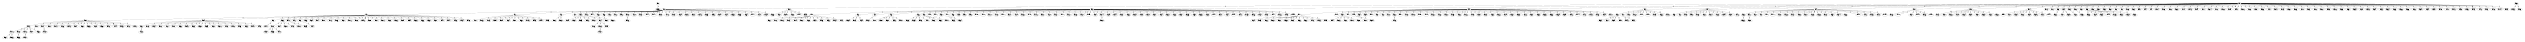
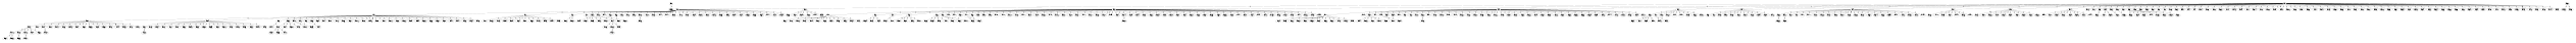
  graph {
    id_0
    id_398
    id_1
    id_2
    id_3
    id_4
    id_5
    id_7
    id_9
    id_11
    id_12
    id_14
    id_15
    id_18
    id_23
    id_24
    id_25
    id_28
    id_30
    id_32
    id_38
    id_50
    id_53
    id_62
    id_78
    id_81
    id_83
    id_85
    id_90
    id_94
    id_97
    id_104
    id_106
    id_128
    n35 [label=id_631]
    id_141
    id_145
    id_149
    id_171
    n40 [label=id_874]
    id_178
    id_188
    id_190
    id_192
    id_206
    id_226
    id_227
    id_236
    id_241
    id_242
    id_243
    id_260
    id_263
    id_270
    id_275
    id_278
    id_281
    id_298
    id_316
    id_332
    id_337
    id_339
    id_340
    id_343
    id_344
    id_345
    id_354
    id_365
    id_366
    id_368
    id_376
    id_391
    id_394
    id_397
    id_402
    id_410
    id_415
    n78 [label=id_932]
    id_436
    id_443
    id_446
    id_451
    id_460
    id_474
    id_489
    id_6
    id_8
    id_13
    id_27
    id_34
    id_43
    id_44
    id_63
    id_66
    id_67
    id_76
    id_96
    id_108
    id_120
    id_143
    id_144
    id_147
    id_150
    id_173
    id_175
    id_189
    id_203
    id_212
    id_246
    id_253
    id_296
    id_297
    id_347
    id_352
    id_358
    id_364
    id_417
    id_427
    id_439
    id_338
    id_10
    id_16
    id_21
    id_26
    id_36
    id_37
    id_40
    id_47
    id_51
    id_71
    id_86
    id_89
    id_92
    id_98
    id_100
    id_110
    id_112
    id_115
    id_117
    id_124
    id_129
    id_135
    id_140
    id_146
    id_151
    id_160
    id_164
    id_177
    id_181
    id_185
    id_187
    id_199
    id_204
    id_214
    id_229
    id_244
    id_273
    id_288
    id_289
    id_292
    id_310
    id_311
    id_314
    id_322
    id_326
    id_327
    id_335
    id_350
    id_353
    id_375
    id_411
    id_421
    id_434
    id_440
    id_442
    id_452
    id_466
    id_467
    id_473
    id_477
    id_486
    id_493
    id_499
    id_17
    id_19
    id_39
    id_41
    id_49
    id_54
    id_59
    id_79
    id_80
    id_82
    id_87
    id_88
    id_91
    id_103
    id_105
    id_109
    id_119
    id_133
    id_138
    id_152
    id_155
    id_158
    id_186
    id_195
    id_202
    id_215
    id_255
    id_268
    id_279
    id_282
    id_303
    id_313
    id_321
    id_325
    id_355
    id_356
    id_369
    id_390
    id_406
    id_414
    id_418
    id_422
    id_426
    id_429
    id_472
    id_55
    id_72
    id_73
    id_162
    id_191
    id_197
    id_198
    id_266
    id_403
    id_58
    id_61
    id_93
    id_95
    id_132
    id_182
    id_224
    id_228
    id_294
    id_370
    id_476
    id_33
    id_48
    id_60
    id_75
    id_77
    id_111
    id_130
    id_165
    id_184
    id_205
    id_221
    id_225
    id_265
    id_276
    id_331
    id_374
    id_386
+   id_399
    id_401
    id_408
    id_455
    id_457
    id_494
    id_163
    id_170
+   id_193
    id_317
    id_449
    id_463
    id_491
    id_148
    id_201
    id_238
    id_240
    id_264
    id_304
    id_307
    id_357
    id_381
    id_382
    id_99
    id_217
    id_254
    id_261
    id_319
    id_396
    id_437
    id_444
    id_361
    id_207
    id_392
    id_387
    id_235
    id_233
    id_329
    id_348
    id_479
    id_283
    id_318
    id_320
    id_373
    id_22
    id_29
    id_31
    id_35
    id_42
    id_46
    id_57
    id_65
    id_69
    id_74
    id_101
    id_113
    id_136
    id_157
    id_176
    id_180
    id_196
    id_200
    id_211
    id_218
    id_232
    id_286
    id_291
    id_299
    id_323
    id_336
    id_351
    id_371
    id_441
    id_447
    id_458
    id_464
    id_482
    id_121
    id_153
    id_169
    id_209
    id_219
    id_234
    id_271
    id_362
    id_475
    id_495
    id_497
    id_498
    id_208
    id_250
    id_20
    id_137
    id_290
    id_308
    id_404
    id_459
    id_249
    id_251
    id_295
    id_425
    id_480
    id_84
    id_222
    id_380
    id_468
    id_68
    id_118
    id_123
    id_134
    id_179
    id_287
    id_328
    id_341
    id_438
    id_456
    id_469
    id_484
    id_239
    id_248
    id_349
    id_450
    id_107
    id_220
    id_301
    id_393
    id_420
    id_305
    id_389
    id_405
    id_407
    id_213
    id_258
    id_470
    id_52
    id_435
    id_462
    id_346
    id_384
    id_280
    id_139
    id_159
    id_166
    id_230
    id_237
    n411 [label=id_552]
    id_284
    id_306
    id_367
    id_413
    id_483
    id_492
    id_194
    id_223
    id_231
    id_272
    id_302
    id_210
    id_309
    id_488
    id_334
    id_377
    id_379
    id_400
    id_445
    id_454
    id_45
    id_70
    id_114
    id_122
    id_142
    id_156
    id_245
    id_247
    id_262
    id_333
    id_342
    id_360
    id_416
    id_419
    id_453
    id_461
    id_478
    id_56
    id_125
    id_154
    id_161
    id_167
    id_172
    id_256
    id_293
    id_315
    id_330
    id_359
    id_372
    id_378
    id_423
    id_428
    id_433
    id_465
    id_490
    id_496
    id_471
    id_127
    id_274
    id_300
    id_448
    id_102
    id_395
    id_424
    id_363
    id_312
    id_116
    id_126
    id_216
    id_277
    id_388
    id_430
    id_485
    id_257
    id_385
    id_412
    id_168
    id_183
    id_409
    id_267
    id_285
    id_383
    id_481
    id_431
    id_0 -- id_398 [label=1]
    id_1 -- id_2 [label=1]
    id_1 -- id_3 [label=1]
    id_1 -- id_4 [label=1]
    id_1 -- id_5 [label=1]
    id_1 -- id_7 [label=1]
    id_1 -- id_9 [label=1]
    id_1 -- id_11 [label=1]
    id_1 -- id_12 [label=1]
    id_1 -- id_14 [label=1]
    id_1 -- id_15 [label=1]
    id_1 -- id_18 [label=1]
    id_1 -- id_23 [label=1]
    id_1 -- id_24 [label=1]
    id_1 -- id_25 [label=1]
    id_1 -- id_28 [label=1]
    id_1 -- id_30 [label=1]
    id_1 -- id_32 [label=1]
    id_1 -- id_38 [label=1]
    id_1 -- id_50 [label=1]
    id_1 -- id_53 [label=1]
    id_1 -- id_62 [label=1]
    id_1 -- id_78 [label=1]
    id_1 -- id_81 [label=1]
    id_1 -- id_83 [label=1]
    id_1 -- id_85 [label=1]
    id_1 -- id_90 [label=1]
    id_1 -- id_94 [label=1]
    id_1 -- id_97 [label=1]
    id_1 -- id_104 [label=1]
    id_1 -- id_106 [label=1]
    id_1 -- id_128 [label=1]
    id_1 -- n35 [label=1]
    id_1 -- id_141 [label=1]
    id_1 -- id_145 [label=1]
    id_1 -- id_149 [label=1]
    id_1 -- id_171 [label=1]
    id_1 -- n40 [label=1]
    id_1 -- id_178 [label=1]
    id_1 -- id_188 [label=1]
    id_1 -- id_190 [label=0]
    id_1 -- id_192 [label=1]
    id_1 -- id_206 [label=1]
    id_1 -- id_226 [label=1]
    id_1 -- id_227 [label=1]
    id_1 -- id_236 [label=1]
    id_1 -- id_241 [label=1]
    id_1 -- id_242 [label=1]
    id_1 -- id_243 [label=1]
    id_1 -- id_260 [label=1]
    id_1 -- id_263 [label=1]
    id_1 -- id_270 [label=1]
    id_1 -- id_275 [label=1]
    id_1 -- id_278 [label=1]
    id_1 -- id_281 [label=1]
    id_1 -- id_298 [label=1]
    id_1 -- id_316 [label=1]
    id_1 -- id_332 [label=1]
    id_1 -- id_337 [label=1]
    id_1 -- id_339 [label=1]
    id_1 -- id_340 [label=1]
    id_1 -- id_343 [label=1]
    id_1 -- id_344 [label=1]
    id_1 -- id_345 [label=1]
    id_1 -- id_354 [label=1]
    id_1 -- id_365 [label=1]
    id_1 -- id_366 [label=1]
    id_1 -- id_368 [label=1]
    id_1 -- id_376 [label=1]
    id_1 -- id_391 [label=1]
    id_1 -- id_394 [label=1]
    id_1 -- id_397 [label=1]
    id_1 -- id_402 [label=1]
    id_1 -- id_410 [label=1]
    id_1 -- id_415 [label=1]
    id_1 -- n78 [label=1]
    id_1 -- id_436 [label=1]
    id_1 -- id_443 [label=1]
    id_1 -- id_446 [label=5]
    id_1 -- id_451 [label=1]
    id_1 -- id_460 [label=1]
    id_1 -- id_474 [label=1]
    id_1 -- id_489 [label=1]
    id_2 -- id_6 [label=1]
    id_2 -- id_8 [label=1]
    id_2 -- id_13 [label=1]
    id_2 -- id_27 [label=1]
    id_2 -- id_34 [label=1]
    id_2 -- id_43 [label=1]
    id_2 -- id_44 [label=1]
    id_2 -- id_63 [label=1]
    id_2 -- id_66 [label=1]
    id_2 -- id_67 [label=1]
    id_2 -- id_76 [label=1]
    id_2 -- id_96 [label=1]
    id_2 -- id_108 [label=1]
    id_2 -- id_120 [label=1]
    id_2 -- id_143 [label=1]
    id_2 -- id_144 [label=1]
    id_2 -- id_147 [label=1]
    id_2 -- id_150 [label=1]
    id_2 -- id_173 [label=1]
    id_2 -- id_175 [label=1]
    id_2 -- id_189 [label=1]
    id_2 -- id_203 [label=1]
    id_2 -- id_212 [label=1]
    id_2 -- id_246 [label=1]
    id_2 -- id_253 [label=1]
    id_2 -- id_296 [label=1]
    id_2 -- id_297 [label=1]
    id_2 -- id_347 [label=1]
    id_2 -- id_352 [label=1]
    id_2 -- id_358 [label=1]
    id_2 -- id_364 [label=1]
    id_2 -- id_417 [label=1]
    id_2 -- id_427 [label=1]
    id_2 -- id_439 [label=1]
    id_2 -- id_338 [label=1]
    id_3 -- id_10 [label=1]
    id_3 -- id_16 [label=1]
    id_3 -- id_21 [label=1]
    id_3 -- id_26 [label=1]
    id_3 -- id_36 [label=1]
    id_3 -- id_37 [label=1]
    id_3 -- id_40 [label=1]
    id_3 -- id_47 [label=1]
    id_3 -- id_51 [label=1]
    id_3 -- id_71 [label=1]
    id_3 -- id_86 [label=1]
    id_3 -- id_89 [label=1]
    id_3 -- id_92 [label=1]
    id_3 -- id_98 [label=1]
    id_3 -- id_100 [label=1]
    id_3 -- id_110 [label=1]
    id_3 -- id_112 [label=1]
    id_3 -- id_115 [label=1]
    id_3 -- id_117 [label=1]
    id_3 -- id_124 [label=1]
    id_3 -- id_129 [label=1]
    id_3 -- id_135 [label=1]
    id_3 -- id_140 [label=1]
    id_3 -- id_146 [label=1]
    id_3 -- id_151 [label=1]
    id_3 -- id_160 [label=1]
    id_3 -- id_164 [label=1]
    id_3 -- id_177 [label=1]
    id_3 -- id_181 [label=1]
    id_3 -- id_185 [label=1]
    id_3 -- id_187 [label=1]
    id_3 -- id_199 [label=1]
    id_3 -- id_204 [label=1]
    id_3 -- id_214 [label=1]
    id_3 -- id_229 [label=1]
    id_3 -- id_244 [label=1]
    id_3 -- id_273 [label=1]
    id_3 -- id_288 [label=1]
    id_3 -- id_289 [label=1]
    id_3 -- id_292 [label=1]
    id_3 -- id_310 [label=1]
    id_3 -- id_311 [label=1]
    id_3 -- id_314 [label=1]
    id_3 -- id_322 [label=1]
    id_3 -- id_326 [label=1]
    id_3 -- id_327 [label=1]
    id_3 -- id_335 [label=1]
    id_3 -- id_350 [label=1]
    id_3 -- id_353 [label=1]
    id_3 -- id_375 [label=1]
    id_3 -- id_411 [label=1]
    id_3 -- id_421 [label=1]
    id_3 -- id_434 [label=1]
    id_3 -- id_440 [label=1]
    id_3 -- id_442 [label=1]
    id_3 -- id_452 [label=1]
    id_3 -- id_466 [label=1]
    id_3 -- id_467 [label=1]
    id_3 -- id_473 [label=1]
    id_3 -- id_477 [label=1]
    id_3 -- id_486 [label=1]
    id_3 -- id_493 [label=1]
    id_3 -- id_499 [label=1]
    id_4 -- id_17 [label=1]
    id_4 -- id_19 [label=1]
    id_4 -- id_39 [label=1]
    id_4 -- id_41 [label=1]
    id_4 -- id_49 [label=1]
    id_4 -- id_54 [label=1]
    id_4 -- id_59 [label=1]
    id_4 -- id_79 [label=1]
    id_4 -- id_80 [label=1]
    id_4 -- id_82 [label=1]
    id_4 -- id_87 [label=1]
    id_4 -- id_88 [label=1]
    id_4 -- id_91 [label=1]
    id_4 -- id_103 [label=1]
    id_4 -- id_105 [label=1]
    id_4 -- id_109 [label=1]
    id_4 -- id_119 [label=1]
    id_4 -- id_133 [label=1]
    id_4 -- id_138 [label=1]
    id_4 -- id_152 [label=1]
    id_4 -- id_155 [label=1]
    id_4 -- id_158 [label=1]
    id_4 -- id_186 [label=1]
    id_4 -- id_195 [label=1]
    id_4 -- id_202 [label=1]
    id_4 -- id_215 [label=1]
    id_4 -- id_255 [label=1]
    id_4 -- id_268 [label=1]
    id_4 -- id_279 [label=1]
    id_4 -- id_282 [label=1]
    id_4 -- id_303 [label=1]
    id_4 -- id_313 [label=1]
    id_4 -- id_321 [label=1]
    id_4 -- id_325 [label=1]
    id_4 -- id_355 [label=1]
    id_4 -- id_356 [label=1]
    id_4 -- id_369 [label=1]
    id_4 -- id_390 [label=1]
    id_4 -- id_406 [label=1]
    id_4 -- id_414 [label=1]
    id_4 -- id_418 [label=1]
    id_4 -- id_422 [label=1]
    id_4 -- id_426 [label=1]
    id_4 -- id_429 [label=1]
    id_4 -- id_472 [label=1]
    id_5 -- id_55 [label=1]
    id_5 -- id_72 [label=1]
    id_5 -- id_73 [label=1]
    id_5 -- id_162 [label=1]
    id_5 -- id_191 [label=1]
    id_5 -- id_197 [label=1]
    id_5 -- id_198 [label=1]
    id_5 -- id_266 [label=1]
    id_5 -- id_403 [label=0]
    id_7 -- id_58 [label=1]
    id_7 -- id_61 [label=1]
    id_7 -- id_93 [label=1]
    id_7 -- id_95 [label=1]
    id_7 -- id_132 [label=1]
    id_7 -- id_182 [label=1]
    id_7 -- id_224 [label=1]
    id_7 -- id_228 [label=1]
    id_7 -- id_294 [label=1]
    id_7 -- id_370 [label=1]
    id_7 -- id_476 [label=1]
    id_9 -- id_33 [label=1]
    id_9 -- id_48 [label=1]
    id_9 -- id_60 [label=1]
    id_9 -- id_75 [label=1]
    id_9 -- id_77 [label=1]
    id_9 -- id_111 [label=1]
    id_9 -- id_130 [label=1]
    id_9 -- id_165 [label=1]
    id_9 -- id_184 [label=1]
    id_9 -- id_205 [label=1]
    id_9 -- id_221 [label=1]
    id_9 -- id_225 [label=9]
    id_9 -- id_265 [label=1]
    id_9 -- id_276 [label=1]
    id_9 -- id_331 [label=1]
    id_9 -- id_374 [label=1]
    id_9 -- id_386 [label=1]
+   id_9 -- id_399 [label=1]
    id_9 -- id_401 [label=1]
    id_9 -- id_408 [label=1]
    id_9 -- id_455 [label=1]
    id_9 -- id_457 [label=1]
    id_9 -- id_494 [label=1]
    id_11 -- id_163 [label=1]
    id_11 -- id_170 [label=1]
+   id_11 -- id_193 [label=1]
    id_11 -- id_317 [label=1]
    id_11 -- id_449 [label=1]
    id_11 -- id_463 [label=1]
    id_11 -- id_491 [label=1]
    id_12 -- id_148 [label=9]
    id_12 -- id_201 [label=1]
    id_12 -- id_238 [label=1]
    id_12 -- id_240 [label=1]
    id_12 -- id_264 [label=1]
    id_12 -- id_304 [label=1]
    id_12 -- id_307 [label=1]
    id_12 -- id_357 [label=1]
    id_12 -- id_381 [label=1]
    id_12 -- id_382 [label=1]
    id_14 -- id_99 [label=1]
    id_14 -- id_217 [label=1]
    id_14 -- id_254 [label=1]
    id_14 -- id_261 [label=1]
    id_14 -- id_319 [label=1]
    id_14 -- id_396 [label=1]
    id_14 -- id_437 [label=1]
    id_14 -- id_444 [label=1]
    id_23 -- id_361 [label=1]
    id_24 -- id_207 [label=1]
    id_24 -- id_392 [label=1]
    id_25 -- id_387 [label=1]
    id_28 -- id_235 [label=1]
    id_32 -- id_233 [label=1]
    id_32 -- id_329 [label=1]
    id_32 -- id_348 [label=1]
    id_32 -- id_479 [label=1]
    id_38 -- id_283 [label=1]
    id_38 -- id_318 [label=1]
    id_38 -- id_320 [label=1]
    id_38 -- id_373 [label=1]
    id_6 -- id_22 [label=1]
    id_6 -- id_29 [label=1]
    id_6 -- id_31 [label=1]
    id_6 -- id_35 [label=1]
    id_6 -- id_42 [label=1]
    id_6 -- id_46 [label=1]
    id_6 -- id_57 [label=1]
    id_6 -- id_65 [label=1]
    id_6 -- id_69 [label=1]
    id_6 -- id_74 [label=1]
    id_6 -- id_101 [label=1]
    id_6 -- id_113 [label=1]
    id_6 -- id_136 [label=1]
    id_6 -- id_157 [label=1]
    id_6 -- id_176 [label=1]
    id_6 -- id_180 [label=1]
    id_6 -- id_196 [label=3]
    id_6 -- id_200 [label=1]
    id_6 -- id_211 [label=1]
    id_6 -- id_218 [label=1]
    id_6 -- id_232 [label=1]
    id_6 -- id_286 [label=1]
    id_6 -- id_291 [label=1]
    id_6 -- id_299 [label=1]
    id_6 -- id_323 [label=1]
    id_6 -- id_336 [label=1]
    id_6 -- id_351 [label=1]
    id_6 -- id_371 [label=1]
    id_6 -- id_441 [label=1]
    id_6 -- id_447 [label=1]
    id_6 -- id_458 [label=1]
    id_6 -- id_464 [label=1]
    id_6 -- id_482 [label=1]
    id_8 -- id_121 [label=1]
    id_8 -- id_153 [label=1]
    id_8 -- id_169 [label=1]
    id_8 -- id_209 [label=1]
    id_8 -- id_219 [label=1]
    id_8 -- id_234 [label=1]
    id_8 -- id_271 [label=1]
    id_8 -- id_362 [label=1]
    id_8 -- id_475 [label=1]
    id_8 -- id_495 [label=1]
    id_8 -- id_497 [label=1]
    id_8 -- id_498 [label=1]
    id_13 -- id_208 [label=1]
    id_13 -- id_250 [label=1]
    id_34 -- id_249 [label=1]
    id_34 -- id_251 [label=1]
    id_34 -- id_295 [label=1]
    id_34 -- id_425 [label=1]
    id_34 -- id_480 [label=1]
    id_43 -- id_84 [label=1]
    id_43 -- id_222 [label=1]
    id_44 -- id_380 [label=1]
    id_108 -- id_468 [label=1]
    id_10 -- id_68 [label=1]
    id_10 -- id_118 [label=1]
    id_10 -- id_123 [label=1]
    id_10 -- id_134 [label=1]
    id_10 -- id_179 [label=1]
    id_10 -- id_287 [label=1]
    id_10 -- id_328 [label=1]
    id_10 -- id_341 [label=1]
    id_10 -- id_438 [label=1]
    id_10 -- id_456 [label=1]
    id_10 -- id_469 [label=1]
    id_10 -- id_484 [label=1]
    id_16 -- id_239 [label=1]
    id_16 -- id_248 [label=1]
    id_16 -- id_349 [label=1]
    id_21 -- id_450 [label=1]
    id_26 -- id_107 [label=1]
    id_26 -- id_220 [label=1]
    id_26 -- id_301 [label=1]
    id_26 -- id_393 [label=1]
    id_26 -- id_420 [label=1]
    id_36 -- id_305 [label=1]
    id_36 -- id_389 [label=1]
    id_36 -- id_405 [label=1]
    id_36 -- id_407 [label=1]
    id_37 -- id_213 [label=1]
    id_37 -- id_258 [label=1]
    id_37 -- id_470 [label=1]
    id_71 -- id_346 [label=1]
    id_71 -- id_384 [label=1]
    id_214 -- id_280 [label=1]
    id_17 -- id_139 [label=1]
    id_17 -- id_159 [label=1]
    id_17 -- id_166 [label=1]
    id_17 -- id_230 [label=1]
    id_17 -- id_237 [label=1]
    id_17 -- n411 [label=1]
    id_17 -- id_284 [label=1]
    id_17 -- id_306 [label=1]
    id_17 -- id_367 [label=1]
    id_17 -- id_413 [label=1]
    id_17 -- id_483 [label=1]
    id_17 -- id_492 [label=1]
    id_39 -- id_194 [label=1]
    id_39 -- id_223 [label=1]
    id_39 -- id_231 [label=1]
    id_39 -- id_272 [label=1]
    id_39 -- id_302 [label=1]
    id_49 -- id_210 [label=1]
    id_49 -- id_309 [label=1]
    id_88 -- id_488 [label=1]
    id_55 -- id_334 [label=1]
    id_55 -- id_377 [label=1]
    id_55 -- id_379 [label=1]
    id_55 -- id_400 [label=1]
    id_72 -- id_445 [label=1]
    id_72 -- id_454 [label=1]
    id_33 -- id_363 [label=1]
    id_48 -- id_312 [label=1]
    id_22 -- id_45 [label=1]
    id_22 -- id_70 [label=1]
    id_22 -- id_114 [label=1]
    id_22 -- id_122 [label=1]
    id_22 -- id_142 [label=1]
    id_22 -- id_156 [label=1]
    id_22 -- id_245 [label=1]
    id_22 -- id_247 [label=1]
    id_22 -- id_262 [label=1]
    id_22 -- id_333 [label=1]
    id_22 -- id_342 [label=1]
    id_22 -- id_360 [label=1]
    id_22 -- id_416 [label=1]
    id_22 -- id_419 [label=1]
    id_22 -- id_453 [label=6]
    id_22 -- id_461 [label=1]
    id_22 -- id_478 [label=1]
    id_29 -- id_56 [label=1]
    id_29 -- id_125 [label=1]
    id_29 -- id_154 [label=1]
    id_29 -- id_161 [label=1]
    id_29 -- id_167 [label=1]
    id_29 -- id_172 [label=1]
    id_29 -- id_256 [label=1]
    id_29 -- id_293 [label=1]
    id_29 -- id_315 [label=1]
    id_29 -- id_330 [label=1]
    id_29 -- id_359 [label=1]
    id_29 -- id_372 [label=1]
    id_29 -- id_378 [label=1]
    id_29 -- id_423 [label=1]
    id_29 -- id_428 [label=1]
    id_29 -- id_433 [label=1]
    id_29 -- id_465 [label=1]
    id_29 -- id_490 [label=1]
    id_29 -- id_496 [label=1]
    id_31 -- id_471 [label=1]
    id_35 -- id_127 [label=1]
    id_35 -- id_274 [label=1]
    id_35 -- id_300 [label=1]
    id_35 -- id_448 [label=1]
    id_42 -- id_102 [label=1]
    id_42 -- id_395 [label=1]
    id_57 -- id_424 [label=1]
    id_20 -- id_338 [label=1]
    id_20 -- id_137 [label=1]
    id_20 -- id_290 [label=1]
    id_20 -- id_308 [label=1]
    id_20 -- id_404 [label=1]
    id_20 -- id_459 [label=1]
    id_84 -- id_168 [label=1]
    id_84 -- id_183 [label=1]
    id_84 -- id_409 [label=1]
    id_52 -- id_435 [label=1]
    id_52 -- id_462 [label=1]
    id_45 -- id_116 [label=1]
    id_45 -- id_126 [label=1]
    id_45 -- id_216 [label=1]
    id_45 -- id_277 [label=1]
    id_45 -- id_388 [label=1]
    id_114 -- id_430 [label=1]
    id_56 -- id_485 [label=1]
    id_127 -- id_257 [label=1]
    id_127 -- id_385 [label=1]
    id_127 -- id_412 [label=1]
    id_116 -- id_267 [label=1]
    id_116 -- id_285 [label=1]
    id_126 -- id_383 [label=1]
    id_216 -- id_481 [label=1]
    id_183 -- id_431 [label=1]
  }
